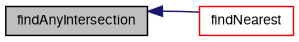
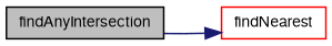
  digraph {
    rankdir=LR
    node [fontname=FreeSans fontsize=10 shape=record]
    n1 [color=black fillcolor=grey75 fontcolor=black height=0.2 label=findAnyIntersection style=filled width=0.4]
    n2 [color=red height=0.2 label=findNearest width=0.4]
-   n2 -> n1 [color=midnightblue fontname=FreeSans fontsize=10 labelfontname=FreeSans labelfontsize=10 style=solid]
+   n1 -> n2 [color=midnightblue fontname=FreeSans fontsize=10 labelfontname=FreeSans labelfontsize=10 style=solid]
  }
